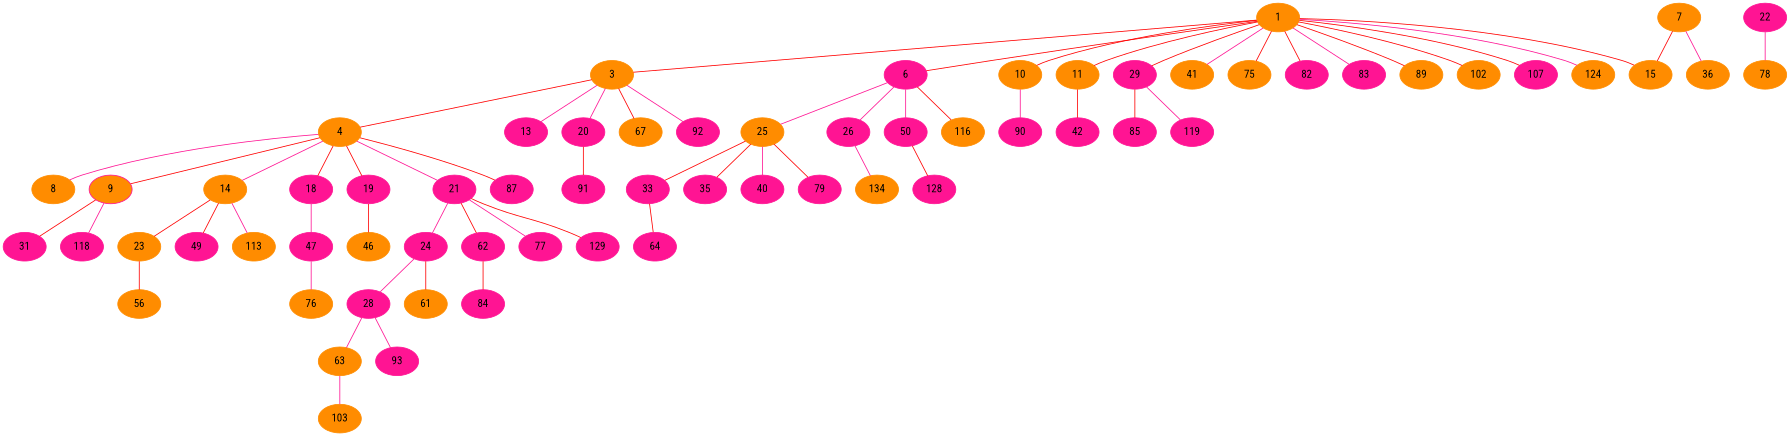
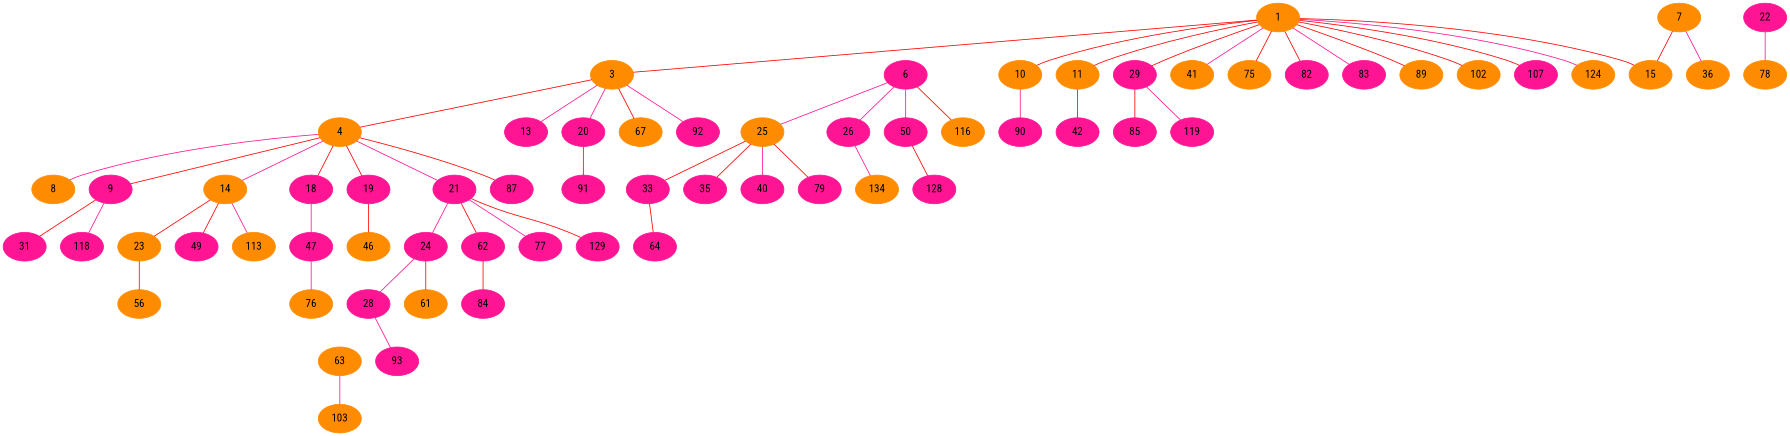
  graph {
    fontname="Roboto Condensed"
    node [color=deeppink fontname="Roboto Condensed" style=filled]
    edge [color=red fontname="Roboto Condensed"]
    1 [color=darkorange super="+2+5+80"]
    3 [color=darkorange]
    6 [super="+12+105"]
    10 [color=darkorange]
    11 [color=darkorange super="+37"]
    29 [super="+94"]
    41 [color=darkorange super="+74+114"]
    75 [color=darkorange super="+108"]
    82
    83
    89 [color=darkorange]
    102 [color=darkorange]
    107 [super="+109"]
    124 [color=darkorange]
    15 [color=darkorange super="+52"]
    4 [color=darkorange]
    13 [super="+38"]
    20 [super="+43"]
    67 [color=darkorange]
    92
    25 [color=darkorange]
    26 [super="+69"]
    50
    116 [color=darkorange]
    7 [color=darkorange]
    36 [color=darkorange super="+45"]
    90
    42 [super="+68"]
    85
    119
    8 [color=darkorange]
-   9 [fillcolor=darkorange]
+   9
    14 [color=darkorange super="+71+16"]
    18 [super="+57+34"]
    19
    21 [super="+54+27+58+70"]
    87
    91
    31 [super="+97+53"]
    118
    23 [color=darkorange]
    49
    113 [color=darkorange]
    47
    46 [color=darkorange]
    24 [super="+104+133+127+66"]
    62
    77
    129
    33
    35 [super="+110+39"]
    40
    79
    134 [color=darkorange]
    128
    22 [super="+55"]
    78 [color=darkorange]
    56 [color=darkorange super="+59"]
    76 [color=darkorange super="+99+86"]
    28 [super="+32+44"]
    61 [color=darkorange]
    84
    63 [color=darkorange]
    93 [super="+123+131"]
    64
    103 [color=darkorange]
    1 -- 3
-   1 -- 6
    1 -- 10
    1 -- 11
    1 -- 29
    1 -- 41 [color=deeppink]
    1 -- 75
    1 -- 82
    1 -- 83 [color=deeppink]
    1 -- 89
    1 -- 102
    1 -- 107
    1 -- 124 [color=deeppink]
    1 -- 15
    3 -- 4
    3 -- 13 [color=deeppink]
    3 -- 20 [color=deeppink]
    3 -- 67
    3 -- 92 [color=deeppink]
    6 -- 25 [color=deeppink]
    6 -- 26 [color=deeppink]
    6 -- 50 [color=deeppink]
    6 -- 116
    10 -- 90 [color=deeppink]
    11 -- 42
    29 -- 85
    29 -- 119 [color=deeppink]
    4 -- 8 [color=deeppink]
    4 -- 9
    4 -- 14 [color=deeppink]
    4 -- 18
    4 -- 19
    4 -- 21 [color=deeppink]
    4 -- 87
    20 -- 91
    25 -- 33
    25 -- 35
    25 -- 40 [color=deeppink]
    25 -- 79
    26 -- 134 [color=deeppink]
    50 -- 128
    7 -- 15
    7 -- 36 [color=deeppink]
    9 -- 31
    9 -- 118 [color=deeppink]
    14 -- 23
    14 -- 49
    14 -- 113 [color=deeppink]
    18 -- 47 [color=deeppink]
    19 -- 46
    21 -- 24 [color=deeppink]
    21 -- 62
    21 -- 77 [color=deeppink]
    21 -- 129
    23 -- 56
    47 -- 76 [color=deeppink]
    24 -- 28 [color=deeppink]
    24 -- 61
    62 -- 84
    33 -- 64
    22 -- 78 [color=deeppink]
-   28 -- 63 [color=deeppink]
    28 -- 93 [color=deeppink]
    63 -- 103 [color=deeppink]
  }
